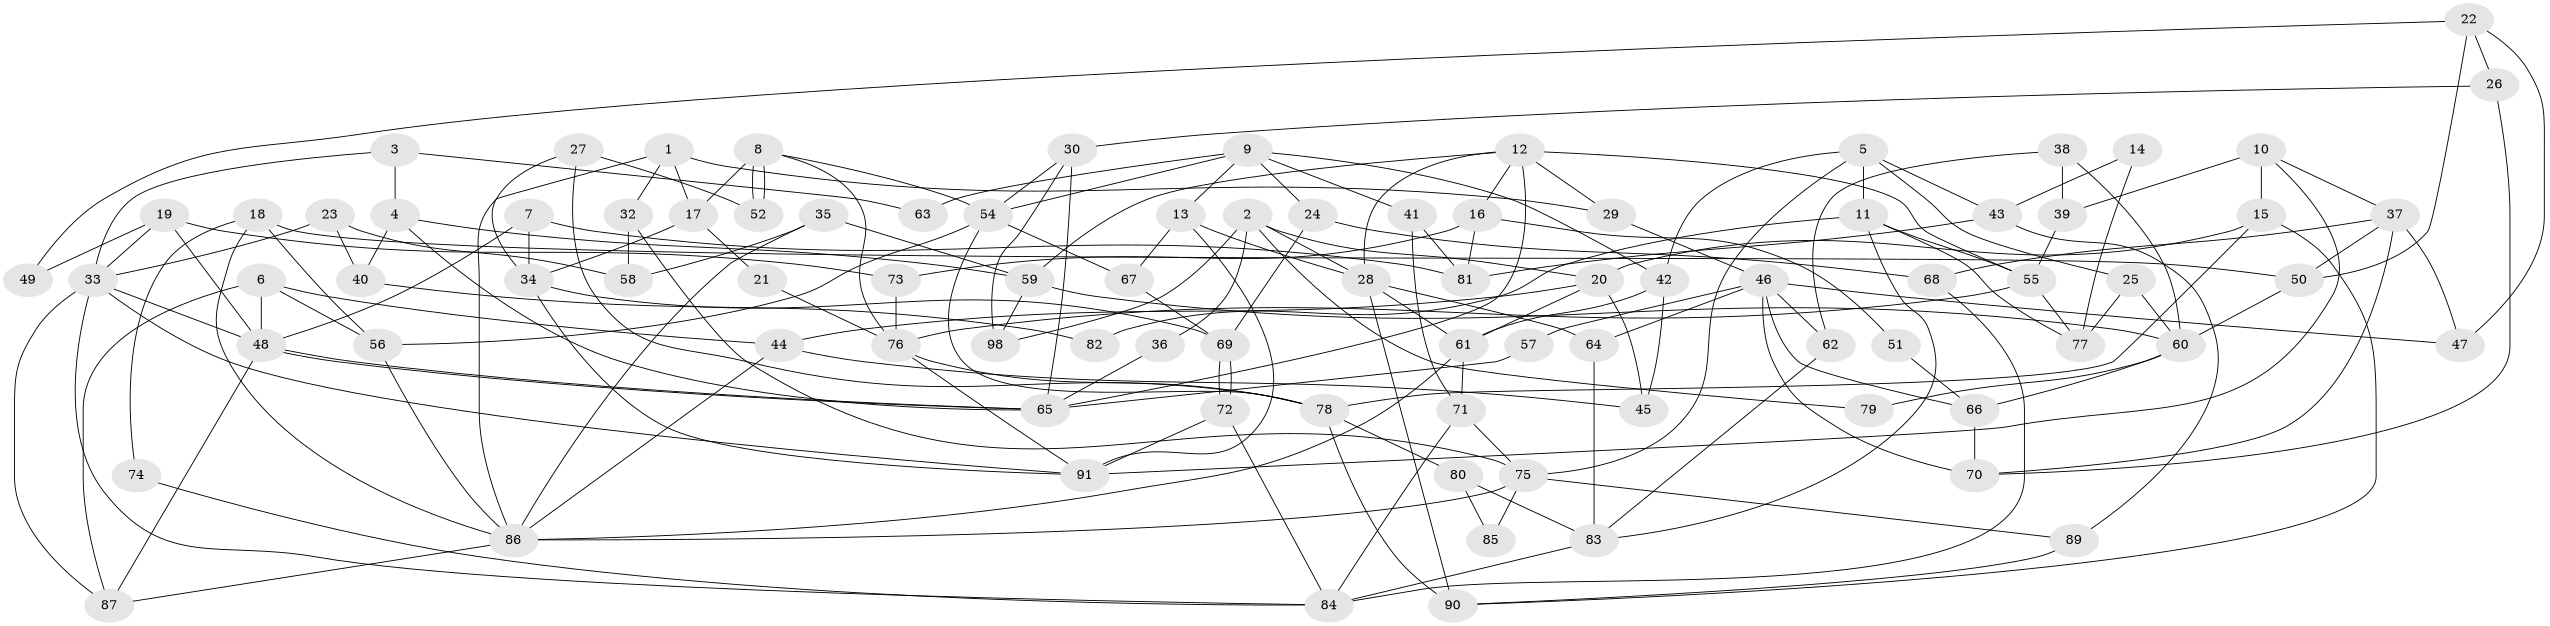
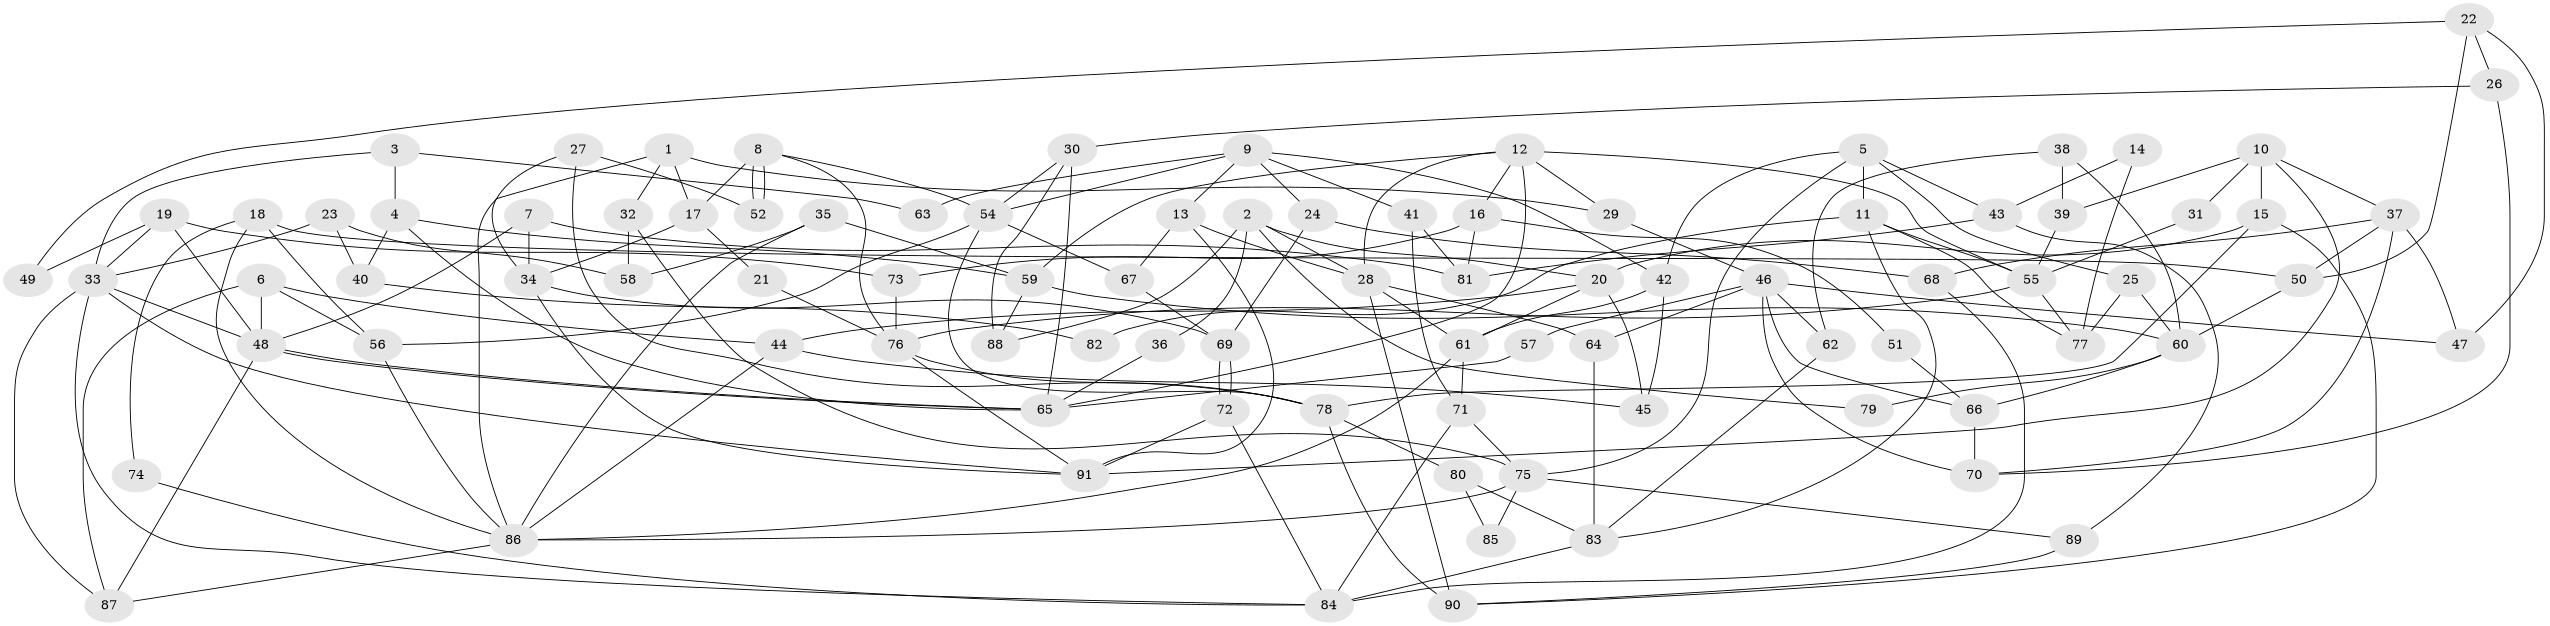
  graph {
    node [color=gray90 style=filled]
    1
    17
    29
    32
    86
    34
    21
    46
    75
    58
    87
    2
    20
    28
    36
    79
-   88 [label=98]
+   88
    44
    45
    61
    90
    64
    65
    3
    4
    33
    63
    40
    59
    48
    91
    84
    82
    60
    5
    11
    25
    42
    43
    55
    77
    83
    81
    89
    85
    6
    56
    7
    69
    8
    52
    54
    76
    67
    78
    9
    13
    24
    41
    68
    71
    10
    15
+   31
    37
    39
    50
    47
    70
    12
    16
    51
    73
    14
    80
    66
    18
    74
    19
    49
    22
    26
    30
    23
    72
    27
    62
    57
    35
    38
    1 -- 17
    1 -- 29
    1 -- 32
    1 -- 86
    17 -- 34
    17 -- 21
    29 -- 46
    32 -- 75
    32 -- 58
    86 -- 87
    34 -- 91
    34 -- 69
    21 -- 76
    46 -- 64
    46 -- 47
    46 -- 70
    46 -- 66
    46 -- 62
    46 -- 57
    75 -- 86
    75 -- 89
    75 -- 85
    2 -- 20
    2 -- 28
    2 -- 36
    2 -- 79
    2 -- 88
    20 -- 44
    20 -- 45
    20 -- 61
    28 -- 61
    28 -- 90
    28 -- 64
    36 -- 65
    44 -- 86
    44 -- 45
    61 -- 86
    61 -- 71
    64 -- 83
    3 -- 4
    3 -- 33
    3 -- 63
    4 -- 65
    4 -- 40
    4 -- 59
    33 -- 87
    33 -- 48
    33 -- 91
    33 -- 84
    40 -- 82
    59 -- 88
    59 -- 60
    48 -- 87
    48 -- 65
    48 -- 65
    60 -- 79
    60 -- 66
    5 -- 75
    5 -- 11
    5 -- 25
    5 -- 42
    5 -- 43
    11 -- 82
    11 -- 55
    11 -- 77
    11 -- 83
    25 -- 60
    25 -- 77
    42 -- 45
    42 -- 61
    43 -- 81
    43 -- 89
    55 -- 77
    55 -- 76
    83 -- 84
    89 -- 90
    6 -- 87
    6 -- 44
    6 -- 48
    6 -- 56
    56 -- 86
    7 -- 34
    7 -- 48
    7 -- 81
    69 -- 72
    69 -- 72
    8 -- 17
    8 -- 52
    8 -- 52
    8 -- 54
    8 -- 76
    54 -- 56
    54 -- 67
    54 -- 78
    76 -- 91
    76 -- 78
    67 -- 69
    78 -- 90
    78 -- 80
    9 -- 63
    9 -- 42
    9 -- 54
    9 -- 13
    9 -- 24
    9 -- 41
    13 -- 28
    13 -- 91
    13 -- 67
    24 -- 69
    24 -- 68
    41 -- 81
    41 -- 71
    68 -- 84
    71 -- 75
    71 -- 84
    10 -- 91
    10 -- 15
+   10 -- 31
    10 -- 37
    10 -- 39
    15 -- 20
    15 -- 90
    15 -- 78
+   31 -- 55
    37 -- 68
    37 -- 50
    37 -- 47
    37 -- 70
    39 -- 55
    50 -- 60
    12 -- 29
    12 -- 28
    12 -- 65
    12 -- 59
    12 -- 55
    12 -- 16
    16 -- 81
    16 -- 51
    16 -- 73
    51 -- 66
    73 -- 76
    14 -- 43
    14 -- 77
    80 -- 83
    80 -- 85
    66 -- 70
    18 -- 86
    18 -- 56
    18 -- 50
    18 -- 74
    74 -- 84
    19 -- 33
    19 -- 48
    19 -- 73
    19 -- 49
    22 -- 50
    22 -- 47
    22 -- 49
    22 -- 26
    26 -- 70
    26 -- 30
    30 -- 88
    30 -- 65
    30 -- 54
    23 -- 58
    23 -- 33
    23 -- 40
    72 -- 91
    72 -- 84
    27 -- 34
    27 -- 52
    27 -- 78
    62 -- 83
    57 -- 65
    35 -- 86
    35 -- 58
    35 -- 59
    38 -- 60
    38 -- 39
    38 -- 62
  }
